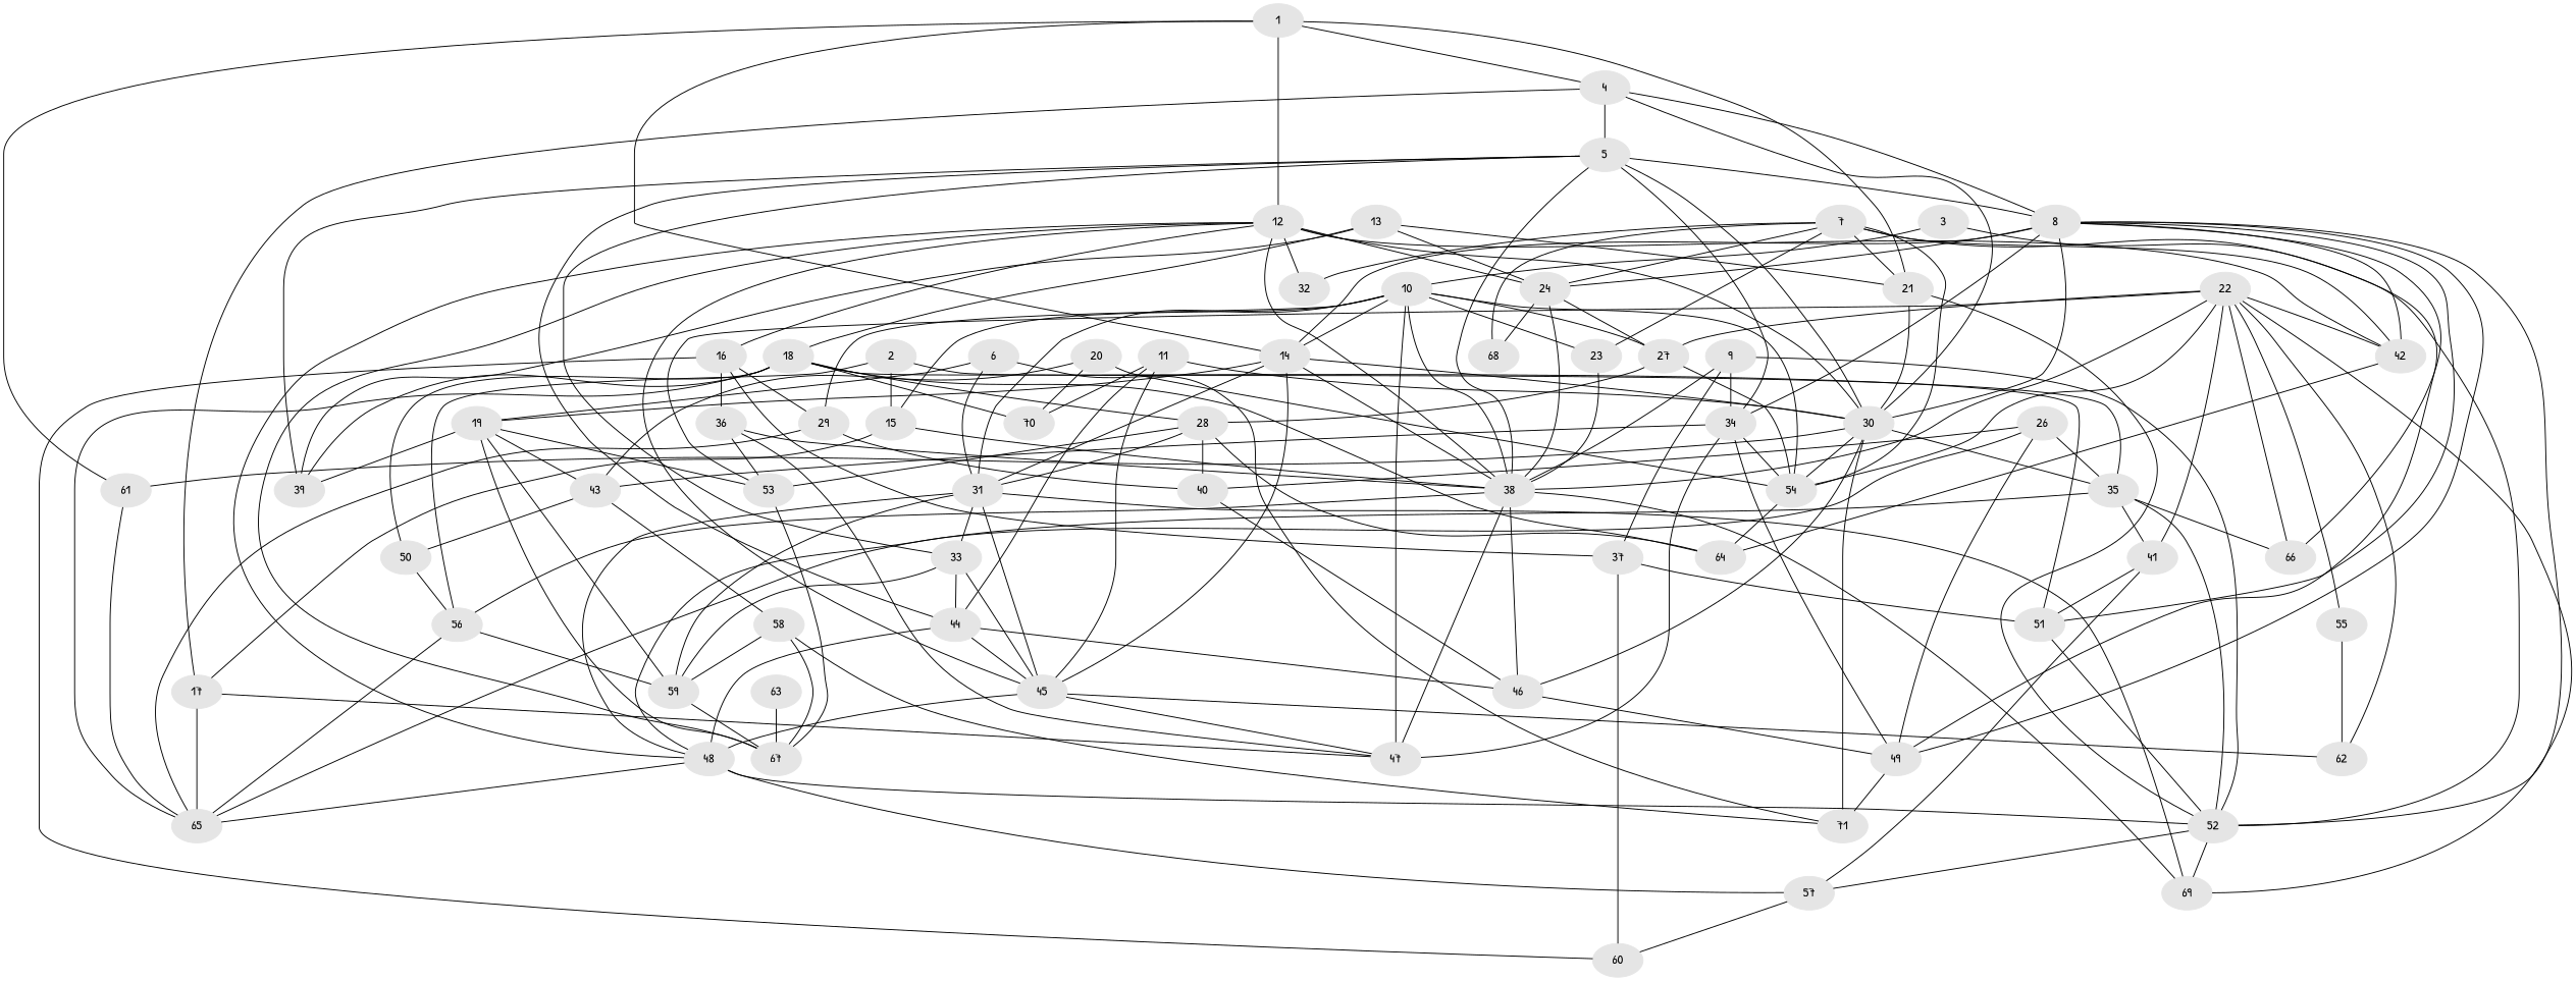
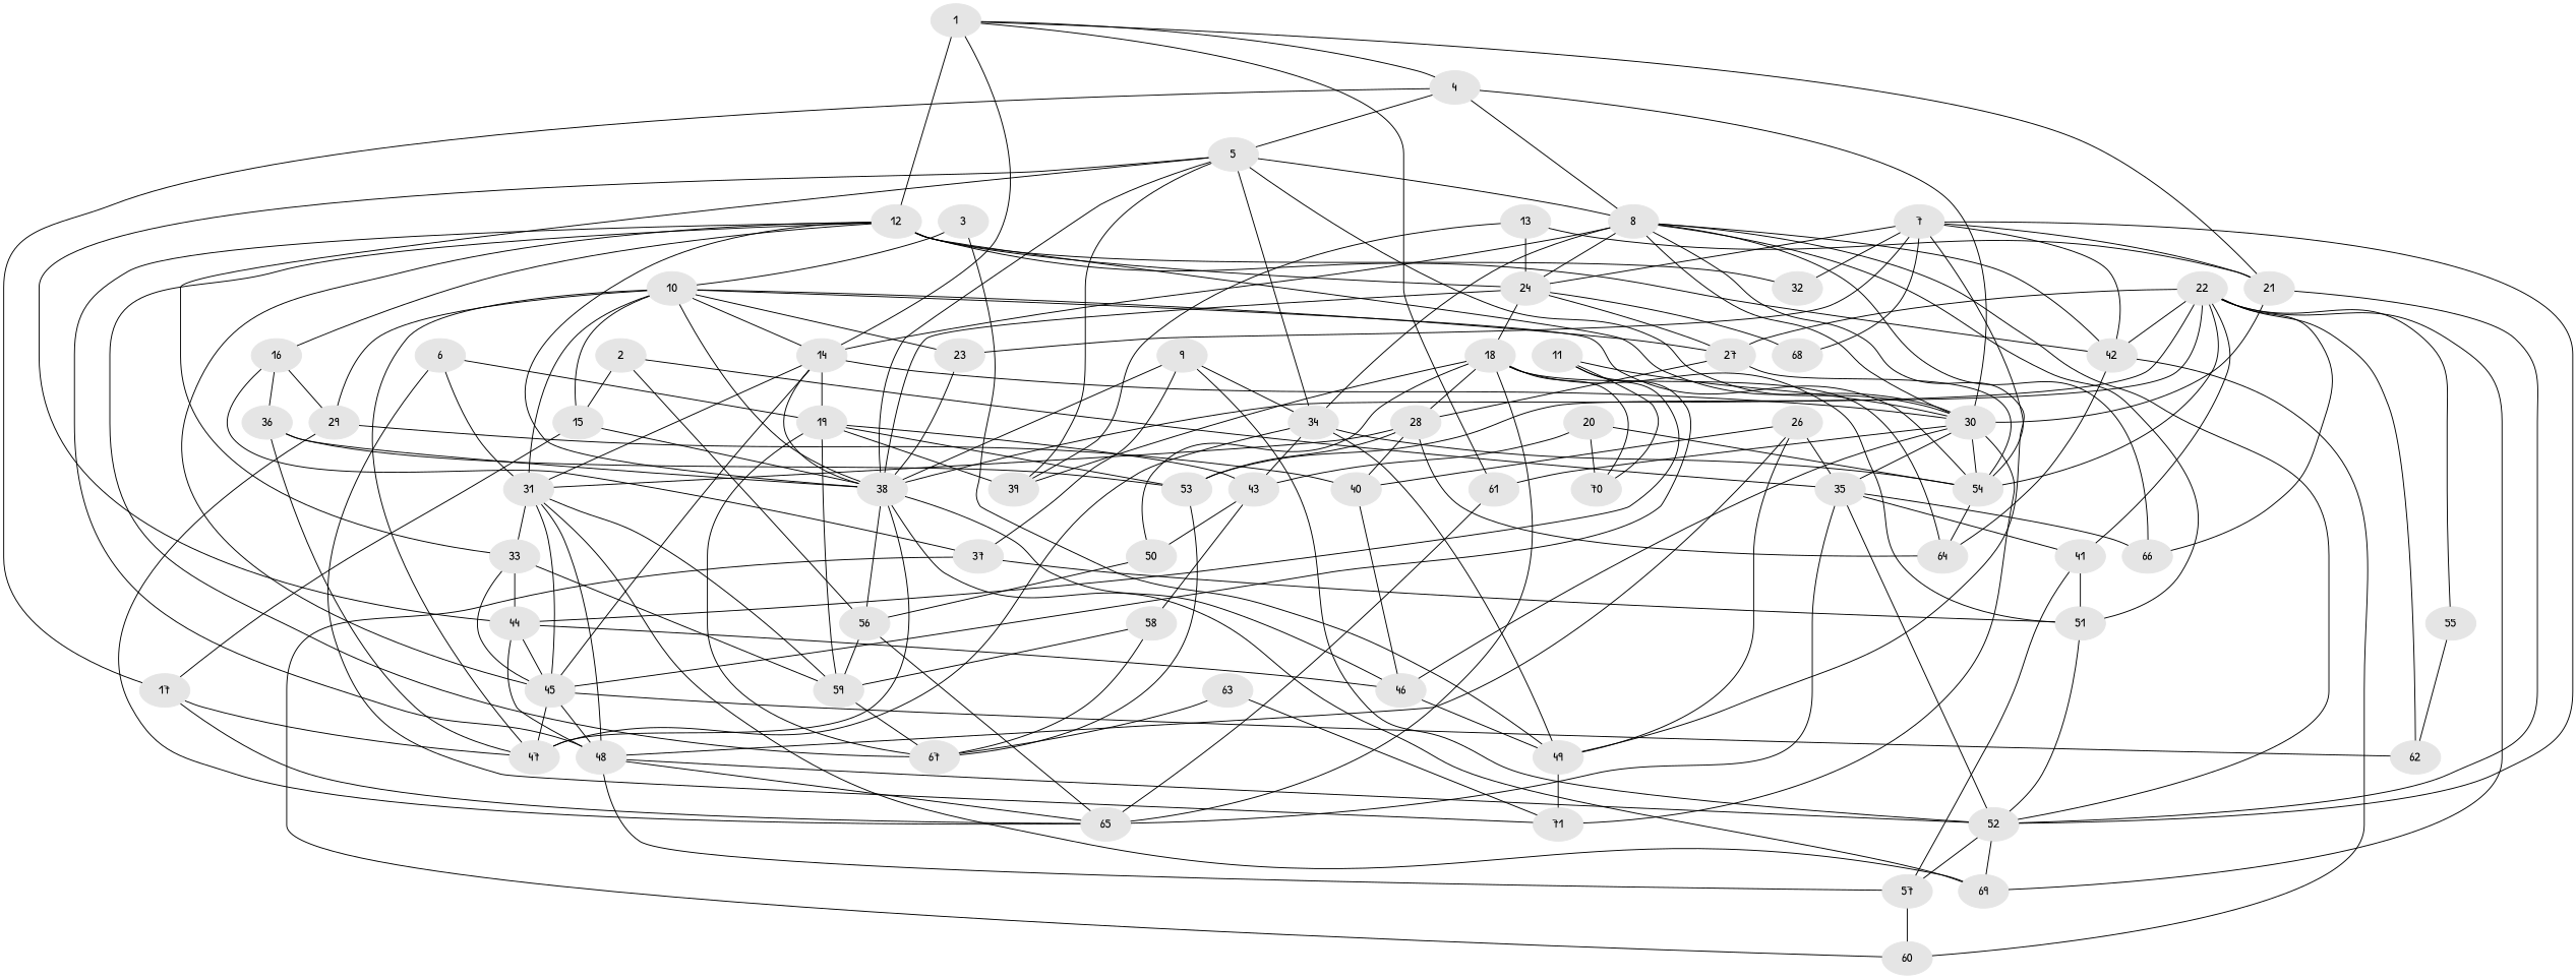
  graph {
    fontname="Patrick Hand"
    node [color=gray90 fontname="Patrick Hand" style=filled]
    edge [fontname="Patrick Hand" weight=1.0]
    1
    4
    12
    14
    21
    61
    5
    8
    17
    30
    38
    24
    32
    42
    45
    16
    48
    67
    19
    31
    52
    65
    2
    15
    35
    56
    66
    41
    59
    3
    10
    49
    23
    54
    27
    29
    47
    71
    33
    34
    39
    44
    51
    46
    43
    69
    6
    53
    7
    68
    64
    57
    9
    37
    60
    28
    40
    11
    70
    62
    36
    13
    18
    50
    58
    20
    22
    55
    26
    63
    1 -- 4
    1 -- 12 [weight=4.0]
    1 -- 14
    1 -- 21
    1 -- 61
    4 -- 5 [weight=2.0]
    4 -- 8 [weight=2.0]
    4 -- 17
    4 -- 30
    12 -- 30
    12 -- 38
    12 -- 24 [weight=2.0]
    12 -- 32
    12 -- 42
    12 -- 45
    12 -- 16
    12 -- 48
    12 -- 67
    14 -- 30
    14 -- 38
    14 -- 45
    14 -- 19 [weight=2.0]
    14 -- 31
    21 -- 30
    21 -- 52
    61 -- 65
    5 -- 8
    5 -- 30
    5 -- 38
    5 -- 33
    5 -- 34
    5 -- 39
    5 -- 44
    8 -- 14
    8 -- 30
    8 -- 24
    8 -- 42
    8 -- 52
    8 -- 66
    8 -- 49
    8 -- 34
    8 -- 51
    17 -- 65
    17 -- 47
    30 -- 61
    30 -- 35 [weight=2.0]
    30 -- 54
    30 -- 71 [weight=2.0]
    30 -- 46
    38 -- 56
    38 -- 47
    38 -- 46
    38 -- 69
    24 -- 38 [weight=2.0]
    24 -- 27
    24 -- 68
    42 -- 64
    45 -- 48
    45 -- 47
    45 -- 62
    16 -- 29
    16 -- 37
-   16 -- 60
+   42 -- 60
    16 -- 36
    48 -- 52 [weight=2.0]
    48 -- 65
    48 -- 57
    19 -- 67
    19 -- 59
    19 -- 39
    19 -- 43
    19 -- 53
    31 -- 45 [weight=2.0]
    31 -- 48
    31 -- 59
    31 -- 33
    31 -- 69
    52 -- 69
    52 -- 57
    2 -- 15
    2 -- 35 [weight=2.0]
    2 -- 56
    15 -- 17
    15 -- 38 [weight=2.0]
    35 -- 52
    35 -- 65
    35 -- 66
    35 -- 41
    56 -- 65
    56 -- 59
    41 -- 51
    41 -- 57
    59 -- 67
    3 -- 10
    3 -- 49
    10 -- 14
    10 -- 38
    10 -- 31 [weight=2.0]
    10 -- 15
    10 -- 23
    10 -- 54
    10 -- 27
    10 -- 29
    10 -- 47
    49 -- 71
    23 -- 38
    54 -- 64
    27 -- 54
    27 -- 28
    29 -- 65
    29 -- 40
    33 -- 45
    33 -- 59
    33 -- 44
    34 -- 49
    34 -- 54
    34 -- 47 [weight=2.0]
    34 -- 43
    44 -- 45 [weight=2.0]
    44 -- 48
    44 -- 46
    51 -- 52
    46 -- 49
    43 -- 50
    43 -- 58
    6 -- 19
    6 -- 31
    6 -- 71
    53 -- 67
    7 -- 21
    7 -- 24
    7 -- 32 [weight=2.0]
    7 -- 42
    7 -- 52
    7 -- 23
    7 -- 54
    7 -- 68
    57 -- 60
    9 -- 38
    9 -- 52
    9 -- 34
    9 -- 37
    37 -- 51
    37 -- 60
    28 -- 31
    28 -- 53
    28 -- 64
    28 -- 40
    40 -- 46
    11 -- 30
    11 -- 45
    11 -- 44
    11 -- 70
    36 -- 38
    36 -- 47
    36 -- 53
    13 -- 21
    13 -- 24
    13 -- 39
-   13 -- 18
+   24 -- 18
    18 -- 65
    18 -- 39
    18 -- 51
    18 -- 64
    18 -- 28
    18 -- 70
    18 -- 50
    50 -- 56
    58 -- 67
    58 -- 59
    20 -- 54
    20 -- 43
    20 -- 70
    22 -- 38
    22 -- 42
    22 -- 66
    22 -- 41
    22 -- 54
    22 -- 27
    22 -- 69
    22 -- 53
    22 -- 62
    22 -- 55
    55 -- 62
    26 -- 48
    26 -- 35
    26 -- 49
    26 -- 40
    63 -- 67
-   58 -- 71
+   63 -- 71
  }
